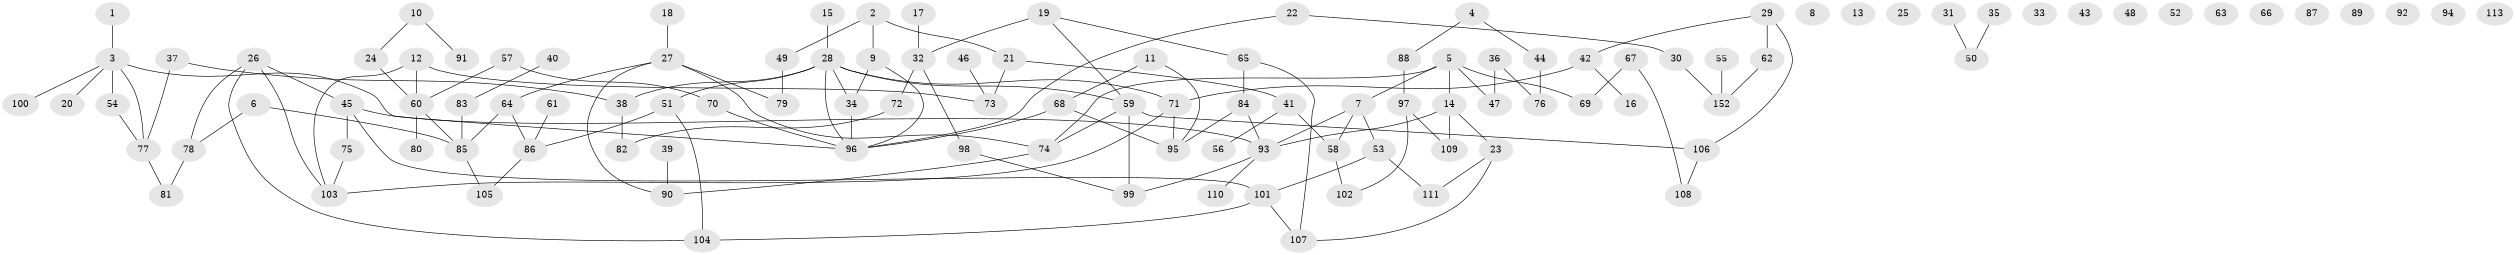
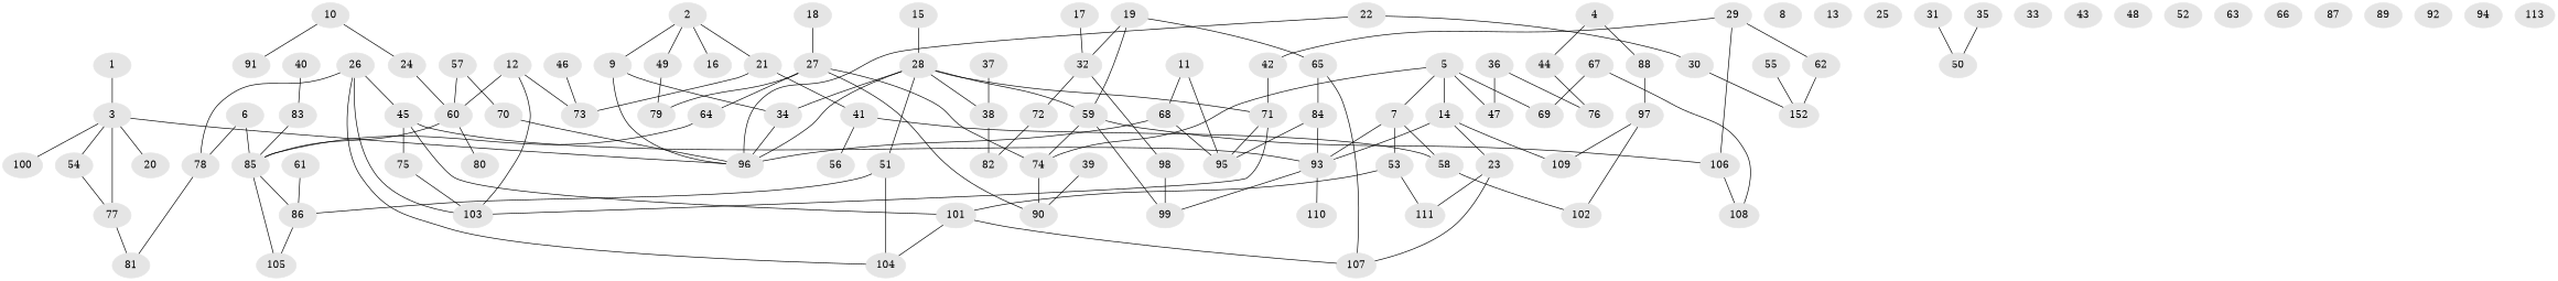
  graph {
    node [color=gray90 style=filled]
    1
    3
    20
    54
    77
    96
    100
    2
    9
    16
    21
    49
    34
    73
    41
    79
    81
    4
    44
    88
    76
    97
    5
    7
    14
    69
    74
    47
    53
    58
    93
    23
    109
    90
    6
    78
    85
    105
    111
    101
    102
    99
    110
    8
    10
    24
    91
    60
    11
    68
    95
    12
    103
    80
    13
    107
    15
    28
    59
    38
    51
    71
    17
    32
    72
    98
    18
    27
    64
    19
    65
    106
    84
    56
    22
    30
    n77 [label=152]
    25
    26
    45
    104
    75
    86
    82
    29
    42
    62
    108
    31
    50
    33
    35
    36
    37
    39
    40
    83
    43
    46
    48
    52
    55
    57
    70
    61
    63
    66
    67
    87
    89
    92
    94
    113
    1 -- 3
    3 -- 20
    3 -- 54
    3 -- 77
    3 -- 96
    3 -- 100
    54 -- 77
    77 -- 81
    2 -- 9
-   42 -- 16
+   2 -- 16
    2 -- 21
    2 -- 49
    9 -- 96
    9 -- 34
    21 -- 73
    21 -- 41
    49 -- 79
    34 -- 96
    41 -- 58
    41 -- 56
    4 -- 44
    4 -- 88
    44 -- 76
    88 -- 97
    97 -- 109
    97 -- 102
    5 -- 7
    5 -- 14
    5 -- 69
    5 -- 74
    5 -- 47
    7 -- 53
    7 -- 58
    7 -- 93
    14 -- 93
    14 -- 23
    14 -- 109
    74 -- 90
    53 -- 111
    53 -- 101
    58 -- 102
    93 -- 99
    93 -- 110
    23 -- 111
    23 -- 107
    6 -- 78
    6 -- 85
    78 -- 81
    85 -- 105
    101 -- 107
    101 -- 104
    10 -- 24
    10 -- 91
    24 -- 60
    60 -- 85
    60 -- 80
    11 -- 68
    11 -- 95
    68 -- 96
    68 -- 95
    12 -- 73
    12 -- 60
    12 -- 103
    15 -- 28
    28 -- 96
    28 -- 34
    28 -- 59
    28 -- 38
    28 -- 51
    28 -- 71
    59 -- 74
    59 -- 99
    59 -- 106
    38 -- 82
    51 -- 104
    51 -- 86
    71 -- 95
    71 -- 103
    17 -- 32
    32 -- 72
    32 -- 98
    72 -- 82
    98 -- 99
    18 -- 27
    27 -- 79
    27 -- 74
    27 -- 90
    27 -- 64
    64 -- 85
-   64 -- 86
+   85 -- 86
    19 -- 59
    19 -- 32
    19 -- 65
    65 -- 107
    65 -- 84
    106 -- 108
    84 -- 93
    84 -- 95
    22 -- 96
    22 -- 30
    30 -- n77
    26 -- 78
    26 -- 103
    26 -- 45
    26 -- 104
    45 -- 93
    45 -- 101
    45 -- 75
    75 -- 103
    86 -- 105
    29 -- 106
    29 -- 42
    29 -- 62
    42 -- 71
    62 -- n77
    31 -- 50
    35 -- 50
    36 -- 76
    36 -- 47
-   37 -- 77
    37 -- 38
    39 -- 90
    40 -- 83
    83 -- 85
    46 -- 73
    55 -- n77
    57 -- 60
    57 -- 70
    70 -- 96
    61 -- 86
    67 -- 69
    67 -- 108
  }
